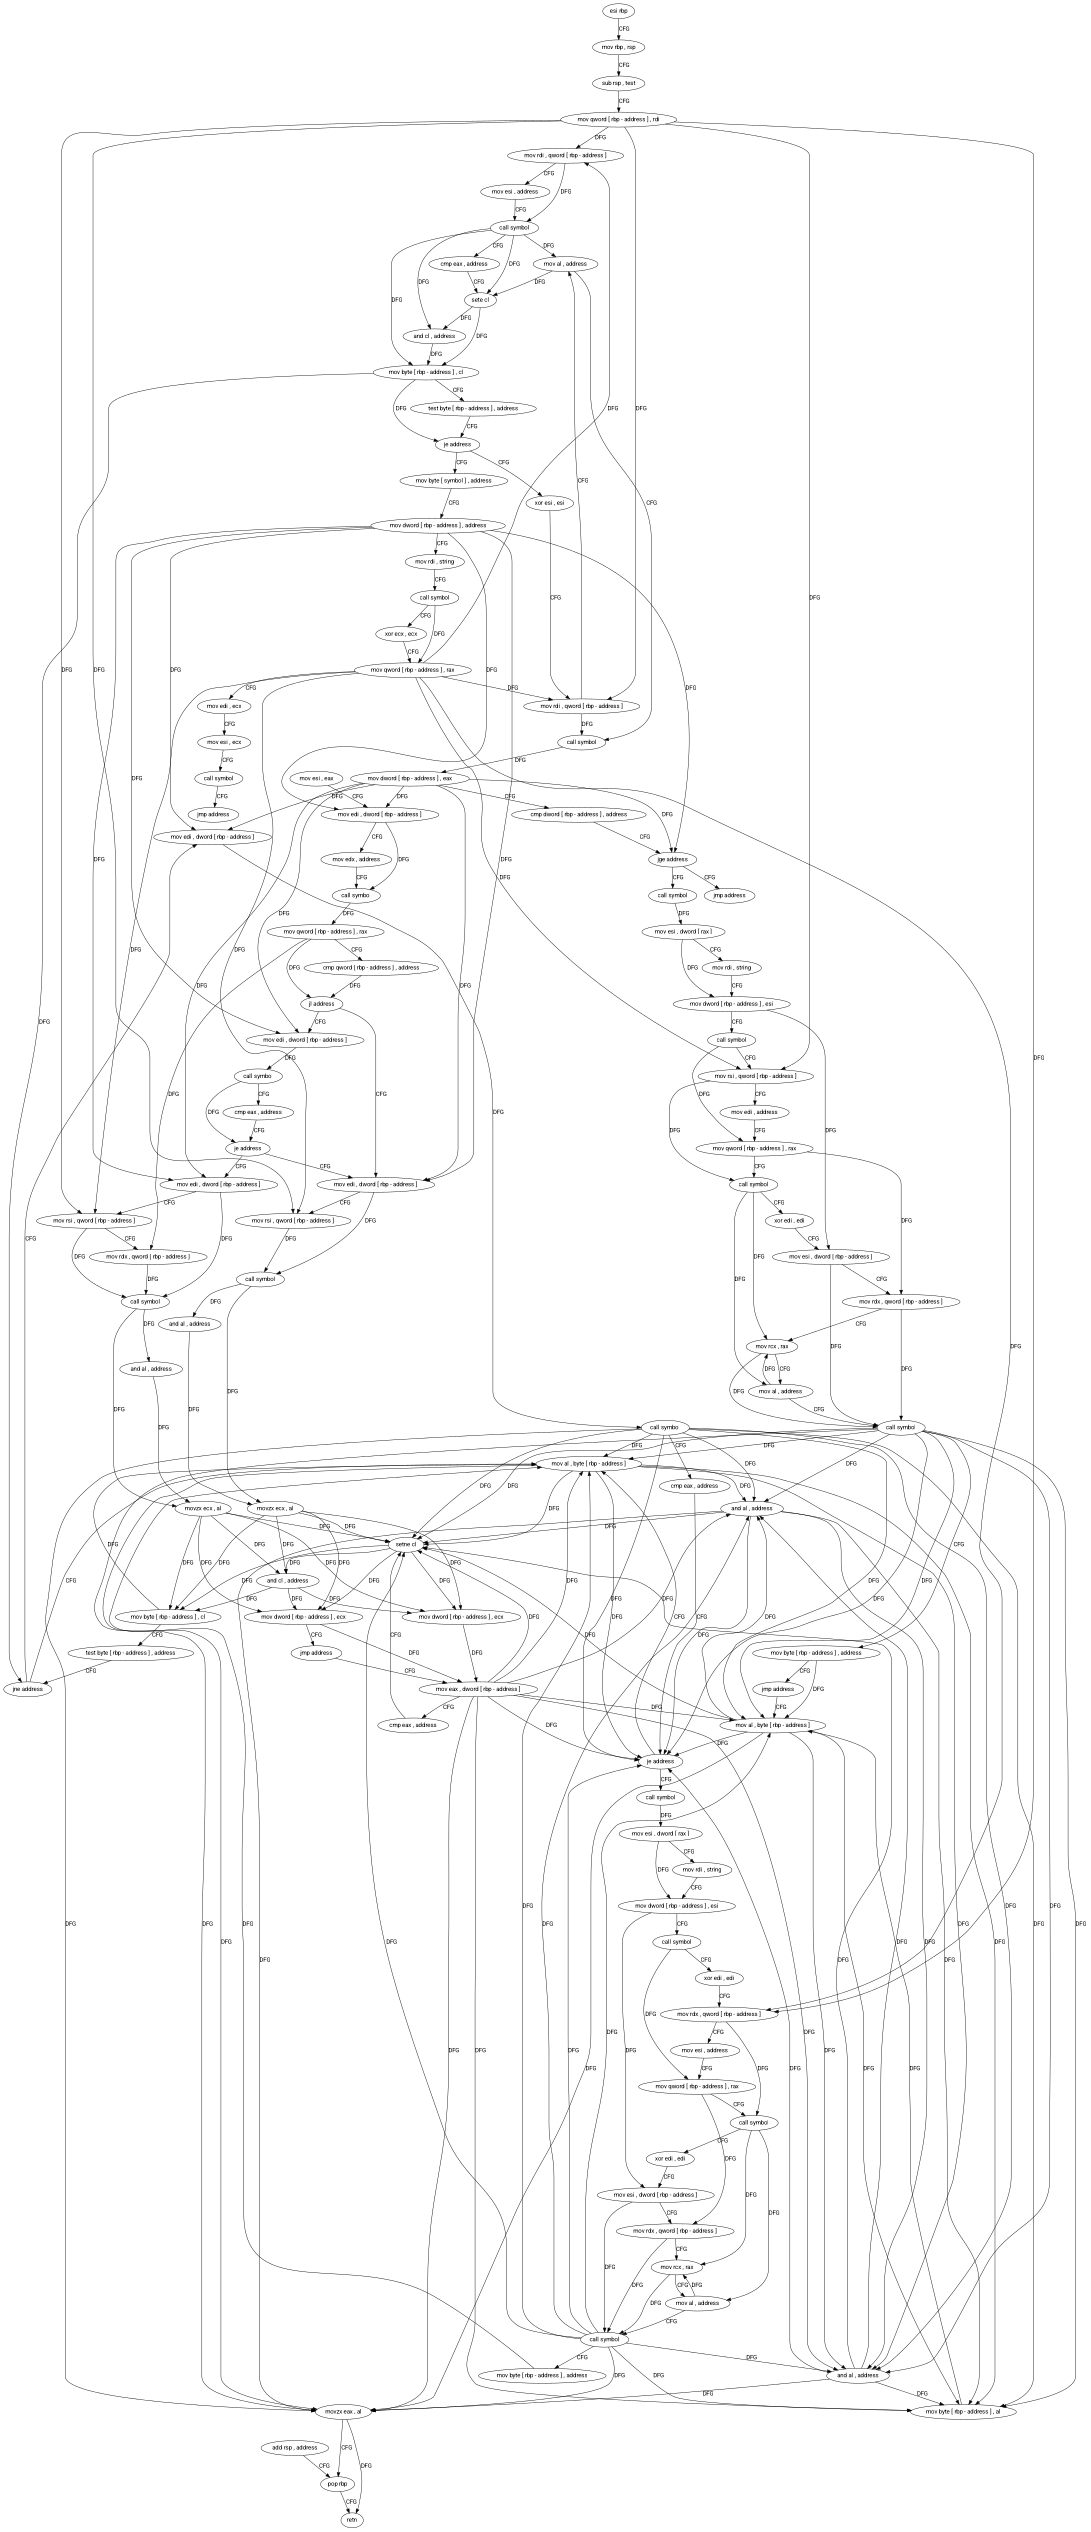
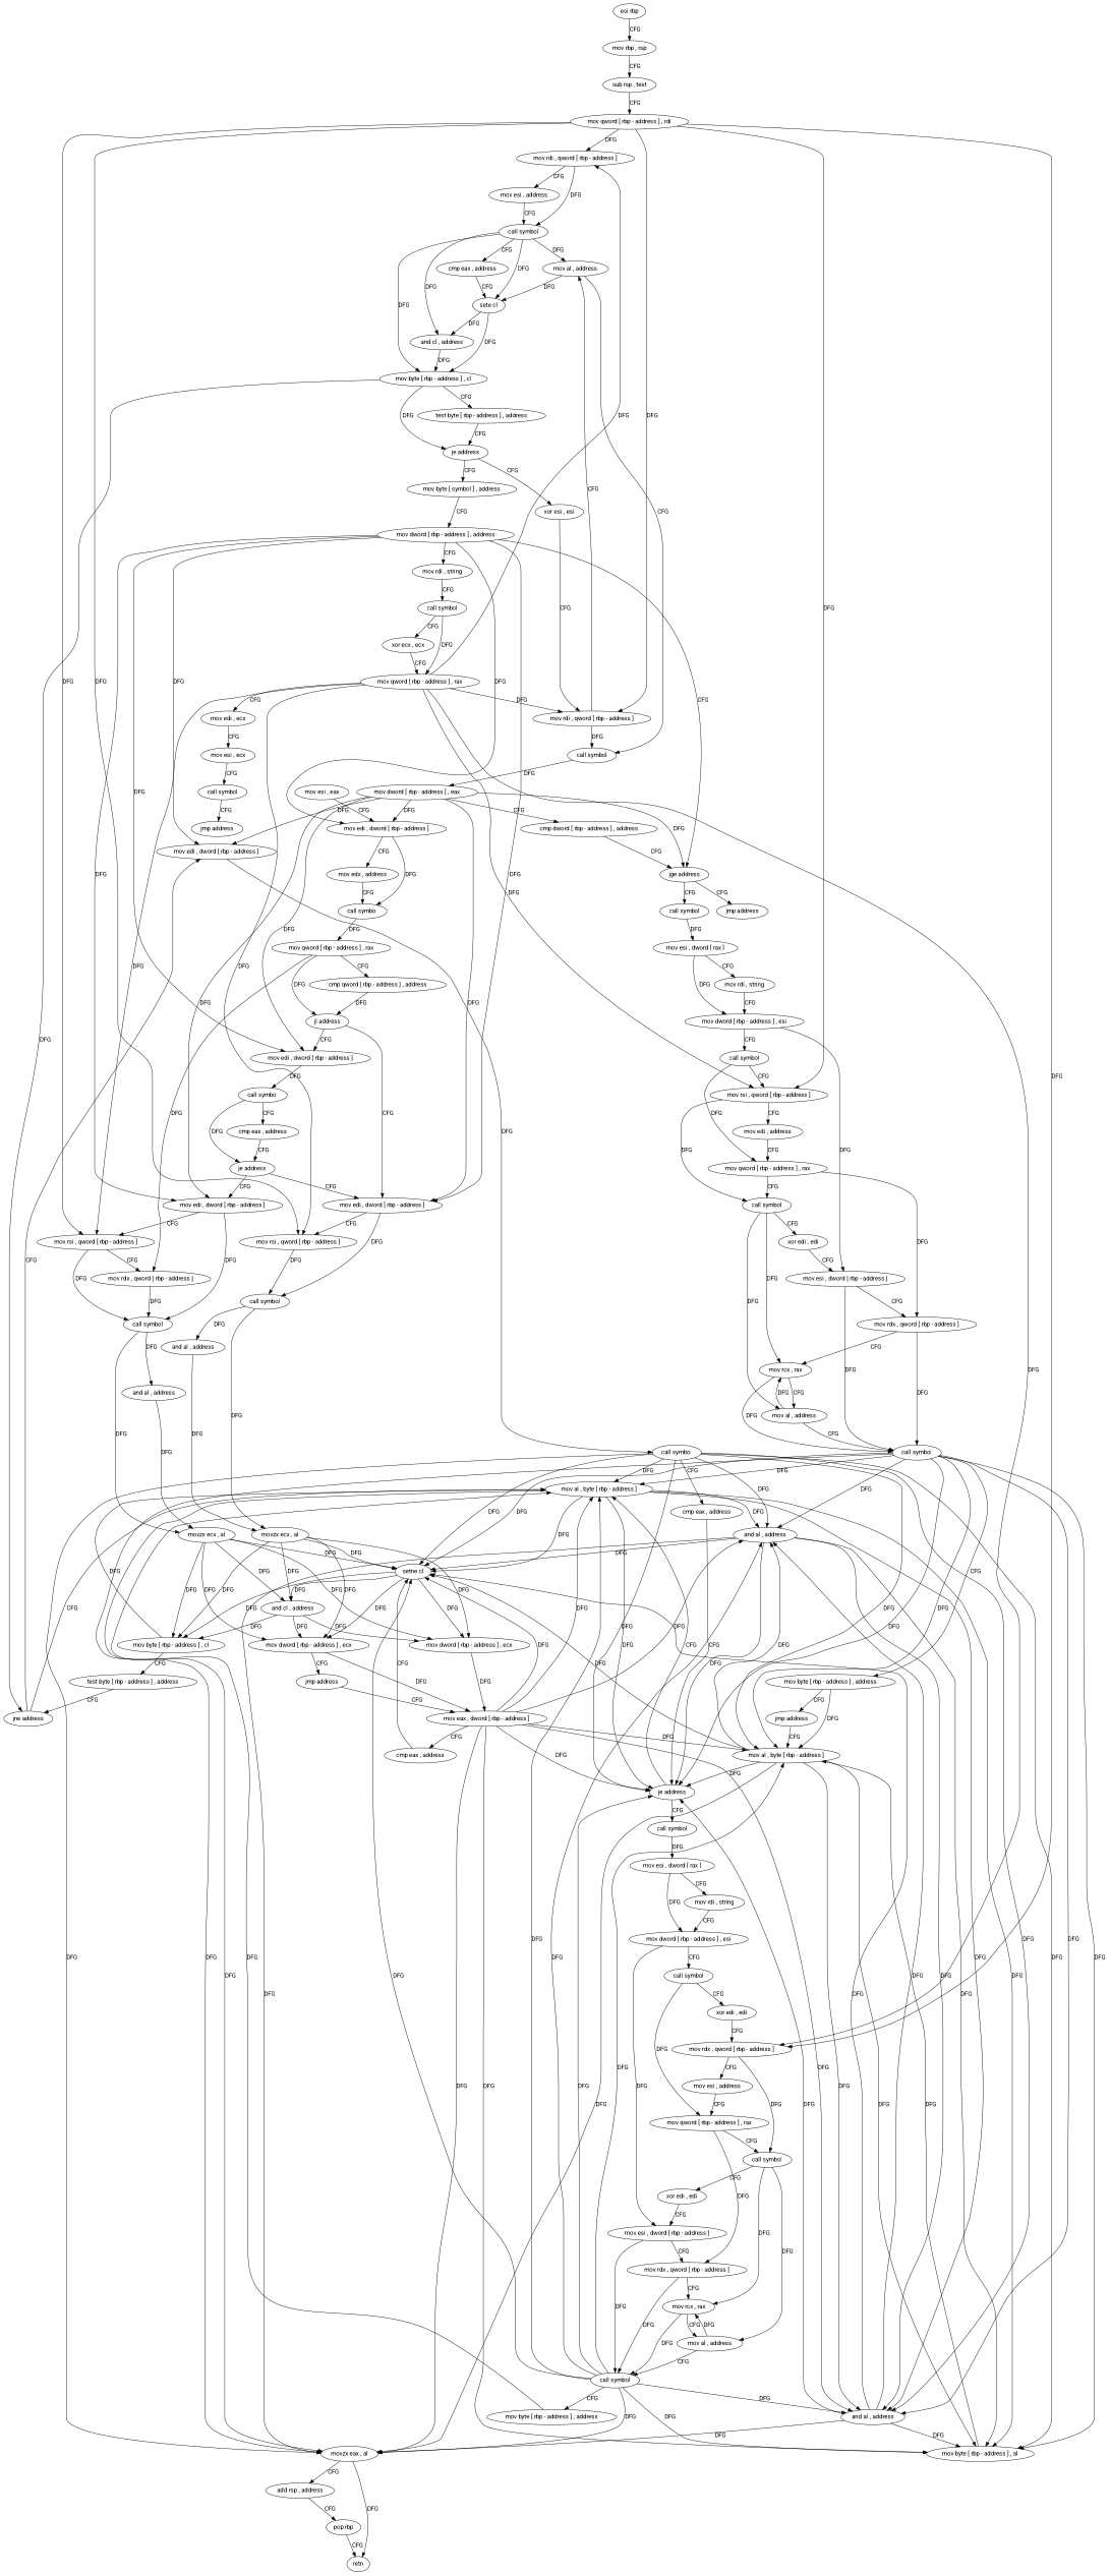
  digraph {
    fontname=Roboto
    node [fontname=Roboto]
    edge [fontname=Roboto]
    n1 [label="esi rbp"]
    n2 [label="mov rbp , rsp"]
    n3 [label="sub rsp , test"]
    n4 [label="mov qword [ rbp - address ] , rdi"]
    n5 [label="mov rdi , qword [ rbp - address ]"]
    n6 [label="mov rdi , qword [ rbp - address ]"]
    n7 [label="mov rsi , qword [ rbp - address ]"]
    n8 [label="mov rsi , qword [ rbp - address ]"]
    n9 [label="mov rsi , qword [ rbp - address ]"]
    n10 [label="mov rdx , qword [ rbp - address ]"]
    n11 [label="mov esi , address"]
    n12 [label="call symbol"]
    n13 [label="mov al , address"]
    n14 [label="call symbol"]
    n15 [label="mov edi , address"]
    n16 [label="call symbol"]
    n17 [label="call symbol"]
    n18 [label="mov rdx , qword [ rbp - address ]"]
    n19 [label="call symbol"]
    n20 [label="mov esi , address"]
    n21 [label="call symbol"]
    n22 [label="cmp eax , address"]
    n23 [label="sete cl"]
    n24 [label="and cl , address"]
    n25 [label="mov byte [ rbp - address ] , cl"]
    n26 [label="test byte [ rbp - address ] , address"]
    n27 [label="je address"]
    n28 [label="jne address"]
    n29 [label="xor esi , esi"]
    n30 [label="mov byte [ symbol ] , address"]
    n31 [label="mov edi , dword [ rbp - address ]"]
    n32 [label="mov al , byte [ rbp - address ]"]
    n33 [label="mov dword [ rbp - address ] , address"]
    n34 [label="jge address"]
    n35 [label="mov edi , dword [ rbp - address ]"]
    n36 [label="mov edi , dword [ rbp - address ]"]
    n37 [label="mov edi , dword [ rbp - address ]"]
    n38 [label="mov edi , dword [ rbp - address ]"]
    n39 [label="mov rdi , string"]
    n40 [label="mov dword [ rbp - address ] , eax"]
    n41 [label="cmp dword [ rbp - address ] , address"]
    n42 [label="jmp address"]
    n43 [label="call symbol"]
    n44 [label="mov edx , address"]
    n45 [label="call symbol"]
    n46 [label="call symbol"]
    n47 [label="call symbol"]
    n48 [label="mov esi , dword [ rax ]"]
    n49 [label="mov rdi , string"]
    n50 [label="mov dword [ rbp - address ] , esi"]
    n51 [label="call symbol"]
    n52 [label="xor ecx , ecx"]
    n53 [label="mov qword [ rbp - address ] , rax"]
    n54 [label="mov edi , ecx"]
    n55 [label="mov esi , ecx"]
    n56 [label="call symbol"]
    n57 [label="jmp address"]
    n58 [label="mov esi , eax"]
    n59 [label="call symbol"]
    n60 [label="mov esi , dword [ rbp - address ]"]
    n61 [label="mov qword [ rbp - address ] , rax"]
    n62 [label="mov rdx , qword [ rbp - address ]"]
    n63 [label="call symbol"]
    n64 [label="xor edi , edi"]
    n65 [label="mov rcx , rax"]
    n66 [label="mov al , address"]
    n67 [label="mov byte [ rbp - address ] , address"]
    n68 [label="mov al , byte [ rbp - address ]"]
    n69 [label="and al , address"]
    n70 [label="movzx eax , al"]
    n71 [label="setne cl"]
    n72 [label="and al , address"]
    n73 [label="mov byte [ rbp - address ] , al"]
    n74 [label="je address"]
    n75 [label="jmp address"]
    n76 [label="add rsp , address"]
    n77 [label=retn]
    n78 [label="mov dword [ rbp - address ] , ecx"]
    n79 [label="and cl , address"]
    n80 [label="mov byte [ rbp - address ] , cl"]
    n81 [label="mov dword [ rbp - address ] , ecx"]
    n82 [label="call symbol"]
    n83 [label="mov qword [ rbp - address ] , rax"]
    n84 [label="cmp qword [ rbp - address ] , address"]
    n85 [label="jl address"]
    n86 [label="and al , address"]
    n87 [label="movzx ecx , al"]
    n88 [label="cmp eax , address"]
    n89 [label="je address"]
    n90 [label="pop rbp"]
    n91 [label="jmp address"]
    n92 [label="mov eax , dword [ rbp - address ]"]
    n93 [label="test byte [ rbp - address ] , address"]
    n94 [label="cmp eax , address"]
    n95 [label="and al , address"]
    n96 [label="movzx ecx , al"]
    n97 [label="cmp eax , address"]
    n98 [label="mov esi , dword [ rax ]"]
    n99 [label="mov rdi , string"]
    n100 [label="mov dword [ rbp - address ] , esi"]
    n101 [label="call symbol"]
    n102 [label="mov esi , dword [ rbp - address ]"]
    n103 [label="xor edi , edi"]
    n104 [label="mov qword [ rbp - address ] , rax"]
    n105 [label="mov rdx , qword [ rbp - address ]"]
    n106 [label="call symbol"]
    n107 [label="xor edi , edi"]
    n108 [label="mov rcx , rax"]
    n109 [label="mov al , address"]
    n110 [label="mov byte [ rbp - address ] , address"]
    n1 -> n2 [label=CFG]
    n2 -> n3 [label=CFG]
    n3 -> n4 [label=CFG]
    n4 -> n5 [label=DFG]
    n4 -> n6 [label=DFG]
    n4 -> n7 [label=DFG]
    n4 -> n8 [label=DFG]
    n4 -> n9 [label=DFG]
    n4 -> n10 [label=DFG]
    n5 -> n11 [label=CFG]
    n5 -> n12 [label=DFG]
    n6 -> n13 [label=CFG]
    n6 -> n14 [label=DFG]
    n7 -> n15 [label=CFG]
    n7 -> n16 [label=DFG]
    n8 -> n17 [label=DFG]
    n9 -> n18 [label=CFG]
    n9 -> n19 [label=DFG]
    n10 -> n20 [label=CFG]
    n10 -> n21 [label=DFG]
    n11 -> n12 [label=CFG]
    n12 -> n13 [label=DFG]
    n12 -> n22 [label=CFG]
    n12 -> n23 [label=DFG]
    n12 -> n24 [label=DFG]
    n12 -> n25 [label=DFG]
    n13 -> n14 [label=CFG]
    n13 -> n23 [label=DFG]
    n14 -> n40 [label=DFG]
    n15 -> n61 [label=CFG]
    n16 -> n64 [label=CFG]
    n16 -> n65 [label=DFG]
    n16 -> n66 [label=DFG]
    n17 -> n86 [label=DFG]
    n17 -> n87 [label=DFG]
    n18 -> n19 [label=DFG]
    n19 -> n95 [label=DFG]
    n19 -> n96 [label=DFG]
    n20 -> n104 [label=CFG]
    n21 -> n107 [label=CFG]
    n21 -> n108 [label=DFG]
    n21 -> n109 [label=DFG]
    n22 -> n23 [label=CFG]
    n23 -> n24 [label=DFG]
    n23 -> n25 [label=DFG]
    n24 -> n25 [label=DFG]
    n25 -> n26 [label=CFG]
    n25 -> n27 [label=DFG]
    n25 -> n28 [label=DFG]
    n26 -> n27 [label=CFG]
    n27 -> n29 [label=CFG]
    n27 -> n30 [label=CFG]
    n28 -> n31 [label=CFG]
    n28 -> n32 [label=CFG]
    n29 -> n6 [label=CFG]
    n30 -> n33 [label=CFG]
    n31 -> n47 [label=DFG]
    n32 -> n69 [label=DFG]
    n32 -> n70 [label=DFG]
    n32 -> n71 [label=DFG]
    n32 -> n72 [label=DFG]
    n32 -> n73 [label=DFG]
    n32 -> n74 [label=DFG]
    n33 -> n31 [label=DFG]
-   n33 -> n34 [label=DFG]
+   n33 -> n34 [label=CFG]
    n33 -> n35 [label=DFG]
    n33 -> n36 [label=DFG]
    n33 -> n37 [label=DFG]
    n33 -> n38 [label=DFG]
    n33 -> n39 [label=CFG]
    n34 -> n42 [label=CFG]
    n34 -> n43 [label=CFG]
    n35 -> n44 [label=CFG]
    n35 -> n45 [label=DFG]
    n36 -> n8 [label=CFG]
    n36 -> n17 [label=DFG]
    n37 -> n46 [label=DFG]
    n38 -> n9 [label=CFG]
    n38 -> n19 [label=DFG]
    n39 -> n51 [label=CFG]
    n40 -> n31 [label=DFG]
    n40 -> n34 [label=DFG]
    n40 -> n35 [label=DFG]
    n40 -> n36 [label=DFG]
    n40 -> n37 [label=DFG]
    n40 -> n38 [label=DFG]
    n40 -> n41 [label=CFG]
    n41 -> n34 [label=CFG]
    n43 -> n48 [label=DFG]
    n44 -> n45 [label=CFG]
    n45 -> n83 [label=DFG]
    n46 -> n88 [label=CFG]
    n46 -> n89 [label=DFG]
    n47 -> n32 [label=DFG]
    n47 -> n68 [label=DFG]
    n47 -> n69 [label=DFG]
    n47 -> n70 [label=DFG]
    n47 -> n71 [label=DFG]
    n47 -> n72 [label=DFG]
    n47 -> n73 [label=DFG]
    n47 -> n74 [label=DFG]
    n47 -> n97 [label=CFG]
    n48 -> n49 [label=CFG]
    n48 -> n50 [label=DFG]
    n49 -> n50 [label=CFG]
    n50 -> n59 [label=CFG]
    n50 -> n60 [label=DFG]
    n51 -> n52 [label=CFG]
    n51 -> n53 [label=DFG]
    n52 -> n53 [label=CFG]
    n53 -> n5 [label=DFG]
    n53 -> n6 [label=DFG]
    n53 -> n7 [label=DFG]
    n53 -> n8 [label=DFG]
    n53 -> n9 [label=DFG]
    n53 -> n10 [label=DFG]
    n53 -> n54 [label=CFG]
    n54 -> n55 [label=CFG]
    n55 -> n56 [label=CFG]
    n56 -> n57 [label=CFG]
    n58 -> n35 [label=CFG]
    n59 -> n7 [label=CFG]
    n59 -> n61 [label=DFG]
    n60 -> n62 [label=CFG]
    n60 -> n63 [label=DFG]
    n61 -> n16 [label=CFG]
    n61 -> n62 [label=DFG]
    n62 -> n63 [label=DFG]
    n62 -> n65 [label=CFG]
    n63 -> n32 [label=DFG]
    n63 -> n67 [label=CFG]
    n63 -> n68 [label=DFG]
    n63 -> n69 [label=DFG]
    n63 -> n70 [label=DFG]
    n63 -> n71 [label=DFG]
    n63 -> n72 [label=DFG]
    n63 -> n73 [label=DFG]
    n63 -> n74 [label=DFG]
    n64 -> n60 [label=CFG]
    n65 -> n63 [label=DFG]
    n65 -> n66 [label=CFG]
    n66 -> n63 [label=CFG]
    n66 -> n65 [label=DFG]
    n67 -> n68 [label=DFG]
    n67 -> n75 [label=CFG]
    n68 -> n69 [label=DFG]
    n68 -> n70 [label=DFG]
    n68 -> n71 [label=DFG]
    n68 -> n72 [label=DFG]
    n68 -> n73 [label=DFG]
    n68 -> n74 [label=DFG]
    n69 -> n70 [label=DFG]
    n69 -> n71 [label=DFG]
    n69 -> n72 [label=DFG]
    n69 -> n73 [label=DFG]
    n69 -> n74 [label=DFG]
-   n70 -> n90 [label=CFG]
+   n70 -> n76 [label=CFG]
    n70 -> n77 [label=DFG]
    n71 -> n78 [label=DFG]
    n71 -> n79 [label=DFG]
    n71 -> n80 [label=DFG]
    n71 -> n81 [label=DFG]
    n72 -> n69 [label=DFG]
    n72 -> n70 [label=DFG]
    n72 -> n71 [label=DFG]
    n72 -> n73 [label=DFG]
    n72 -> n74 [label=DFG]
    n73 -> n68 [label=DFG]
    n74 -> n32 [label=CFG]
    n74 -> n82 [label=CFG]
    n75 -> n68 [label=CFG]
    n76 -> n90 [label=CFG]
    n78 -> n91 [label=CFG]
    n78 -> n92 [label=DFG]
    n79 -> n78 [label=DFG]
    n79 -> n80 [label=DFG]
    n79 -> n81 [label=DFG]
    n80 -> n32 [label=DFG]
    n80 -> n93 [label=CFG]
    n81 -> n92 [label=DFG]
    n82 -> n98 [label=DFG]
    n83 -> n18 [label=DFG]
    n83 -> n84 [label=CFG]
    n83 -> n85 [label=DFG]
    n84 -> n85 [label=DFG]
    n85 -> n36 [label=CFG]
    n85 -> n37 [label=CFG]
    n86 -> n87 [label=DFG]
    n87 -> n71 [label=DFG]
    n87 -> n78 [label=DFG]
    n87 -> n79 [label=DFG]
    n87 -> n80 [label=DFG]
    n87 -> n81 [label=DFG]
    n88 -> n89 [label=CFG]
    n89 -> n36 [label=CFG]
    n89 -> n38 [label=CFG]
    n90 -> n77 [label=CFG]
    n91 -> n92 [label=CFG]
    n92 -> n32 [label=DFG]
    n92 -> n68 [label=DFG]
    n92 -> n69 [label=DFG]
    n92 -> n70 [label=DFG]
    n92 -> n71 [label=DFG]
    n92 -> n72 [label=DFG]
    n92 -> n73 [label=DFG]
    n92 -> n74 [label=DFG]
    n92 -> n94 [label=CFG]
    n93 -> n28 [label=CFG]
    n94 -> n71 [label=CFG]
    n95 -> n96 [label=DFG]
    n96 -> n71 [label=DFG]
    n96 -> n78 [label=DFG]
    n96 -> n79 [label=DFG]
    n96 -> n80 [label=DFG]
    n96 -> n81 [label=DFG]
    n97 -> n74 [label=CFG]
    n98 -> n99 [label=CFG]
    n98 -> n100 [label=DFG]
    n99 -> n100 [label=CFG]
    n100 -> n101 [label=CFG]
    n100 -> n102 [label=DFG]
    n101 -> n103 [label=CFG]
    n101 -> n104 [label=DFG]
    n102 -> n105 [label=CFG]
    n102 -> n106 [label=DFG]
    n103 -> n10 [label=CFG]
    n104 -> n21 [label=CFG]
    n104 -> n105 [label=DFG]
    n105 -> n106 [label=DFG]
    n105 -> n108 [label=CFG]
    n106 -> n32 [label=DFG]
    n106 -> n68 [label=DFG]
    n106 -> n69 [label=DFG]
    n106 -> n70 [label=DFG]
    n106 -> n71 [label=DFG]
    n106 -> n72 [label=DFG]
    n106 -> n73 [label=DFG]
    n106 -> n74 [label=DFG]
    n106 -> n110 [label=CFG]
    n107 -> n102 [label=CFG]
    n108 -> n106 [label=DFG]
    n108 -> n109 [label=CFG]
    n109 -> n106 [label=CFG]
    n109 -> n108 [label=DFG]
    n110 -> n32 [label=DFG]
  }
